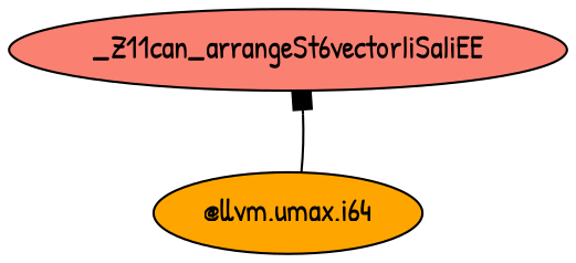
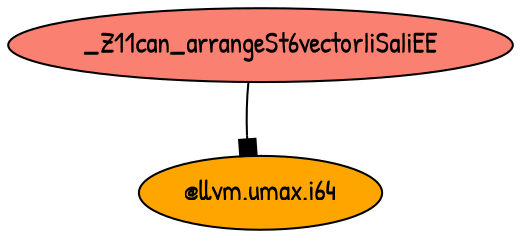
  digraph {
    fontname="Patrick Hand"
    node [style=filled color=black fontname="Patrick Hand"]
    n1 [label=_Z11can_arrangeSt6vectorIiSaIiEE fillcolor=salmon]
    n2 [label="@llvm.umax.i64" fillcolor=orange]
-   n2 -> n1 [style=solid arrowhead=box fontname="Patrick Hand"]
+   n1 -> n2 [style=solid arrowhead=box fontname="Patrick Hand"]
  }
